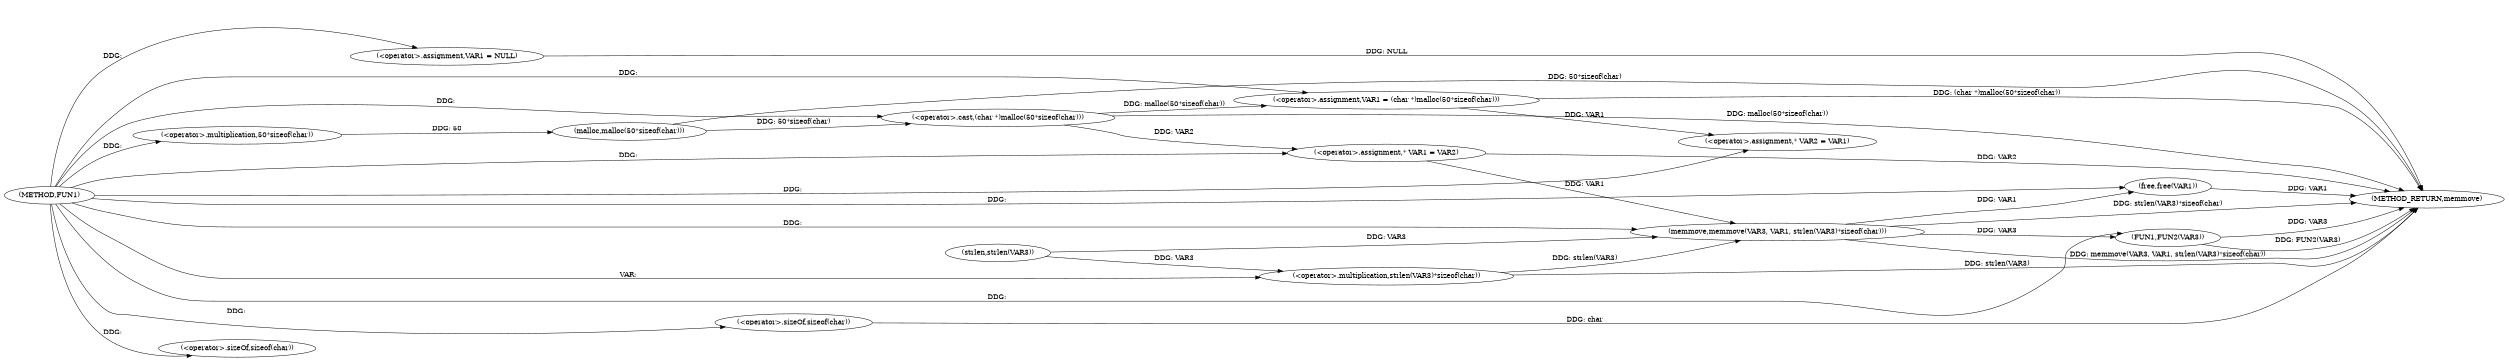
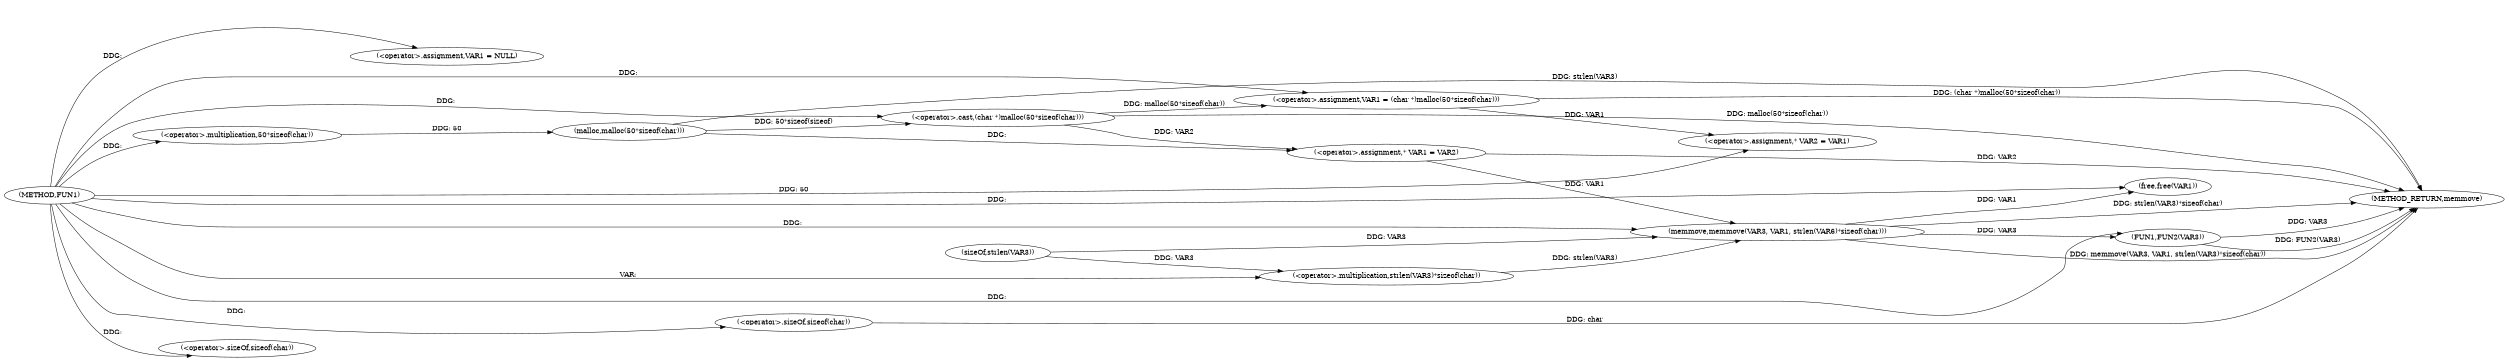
  digraph {
    rankdir=LR
    n1 [label="(METHOD,FUN1)"]
    n2 [label="(<operator>.assignment,VAR1 = NULL)"]
    n3 [label="(<operator>.assignment,VAR1 = (char *)malloc(50*sizeof(char)))"]
    n4 [label="(<operator>.multiplication,50*sizeof(char))"]
    n5 [label="(<operator>.sizeOf,sizeof(char))"]
    n6 [label="(<operator>.assignment,* VAR2 = VAR1)"]
    n7 [label="(<operator>.assignment,* VAR1 = VAR2)"]
-   n8 [label="(memmove,memmove(VAR3, VAR1, strlen(VAR3)*sizeof(char)))"]
+   n8 [label="(memmove,memmove(VAR3, VAR1, strlen(VAR6)*sizeof(char)))"]
    n9 [label="(<operator>.multiplication,strlen(VAR3)*sizeof(char))"]
    n10 [label="(<operator>.sizeOf,sizeof(char))"]
    n11 [label="(FUN1,FUN2(VAR3))"]
    n12 [label="(free,free(VAR1))"]
    n13 [label="(<operator>.cast,(char *)malloc(50*sizeof(char)))"]
    n14 [label="(METHOD_RETURN,memmove)"]
    n15 [label="(malloc,malloc(50*sizeof(char)))"]
-   n16 [label="(strlen,strlen(VAR3))"]
+   n16 [label="(sizeOf,strlen(VAR3))"]
    n1 -> n2 [label="DDG: "]
    n1 -> n3 [label="DDG: "]
    n1 -> n4 [label="DDG: "]
    n1 -> n5 [label="DDG: "]
-   n1 -> n6 [label="DDG: "]
-   n1 -> n7 [label="DDG: "]
+   n1 -> n6 [label="DDG: 50"]
+   n15 -> n7 [label="DDG: "]
    n1 -> n8 [label="DDG: "]
    n1 -> n9 [label="VAR: "]
    n1 -> n10 [label="DDG: "]
    n1 -> n11 [label="DDG: "]
    n1 -> n12 [label="DDG: "]
    n1 -> n13 [label="DDG: "]
-   n2 -> n14 [label="DDG: NULL"]
    n3 -> n6 [label="DDG: VAR1"]
    n3 -> n14 [label="DDG: (char *)malloc(50*sizeof(char))"]
    n4 -> n15 [label="DDG: 50"]
    n7 -> n8 [label="DDG: VAR1"]
    n7 -> n14 [label="DDG: VAR2"]
    n8 -> n11 [label="DDG: VAR3"]
    n8 -> n12 [label="DDG: VAR1"]
    n8 -> n14 [label="DDG: memmove(VAR3, VAR1, strlen(VAR3)*sizeof(char))"]
    n8 -> n14 [label="DDG: strlen(VAR3)*sizeof(char)"]
    n9 -> n8 [label="DDG: strlen(VAR3)"]
-   n9 -> n14 [label="DDG: strlen(VAR3)"]
    n10 -> n14 [label="DDG: char"]
    n11 -> n14 [label="DDG: FUN2(VAR3)"]
    n11 -> n14 [label="DDG: VAR3"]
-   n12 -> n14 [label="DDG: VAR1"]
    n13 -> n3 [label="DDG: malloc(50*sizeof(char))"]
    n13 -> n7 [label="DDG: VAR2"]
    n13 -> n14 [label="DDG: malloc(50*sizeof(char))"]
-   n15 -> n13 [label="DDG: 50*sizeof(char)"]
-   n15 -> n14 [label="DDG: 50*sizeof(char)"]
+   n15 -> n13 [label="DDG: 50*sizeof(sizeof)"]
+   n15 -> n14 [label="DDG: strlen(VAR3)"]
    n16 -> n8 [label="DDG: VAR3"]
    n16 -> n9 [label="DDG: VAR3"]
  }
